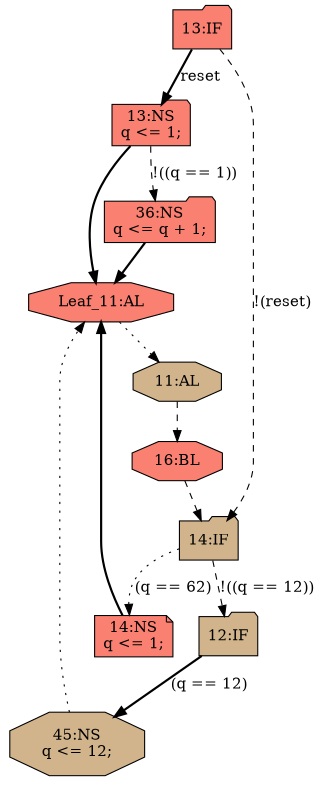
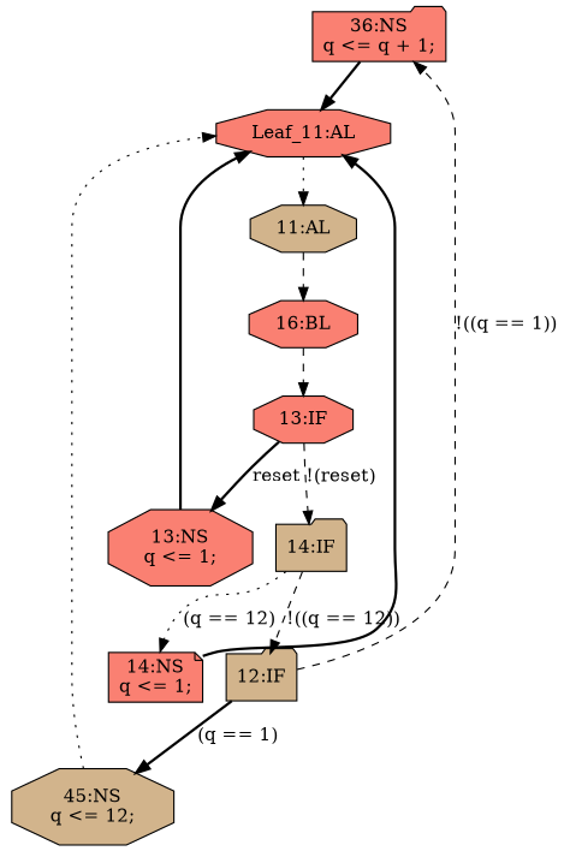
  strict digraph {
    node [fillcolor=salmon shape=octagon statements="[]" style=filled typ=NonblockingSubstitution]
    edge [cond="[]" lineno=None style=bold]
    n1 [ast="<pyverilog.vparser.ast.NonblockingSubstitution object at 0x7f86568e6650>" label="36:NS\nq <= q + 1;" shape=folder statements="[<pyverilog.vparser.ast.NonblockingSubstitution object at 0x7f86568e6650>]"]
    n2 [def_var="['q']" label="Leaf_11:AL" statements="" typ=""]
    n3 [ast="<pyverilog.vparser.ast.Always object at 0x7f8656975e10>" clk_sens=True fillcolor=tan label="11:AL" sens="['clk', 'reset']" typ=Always use_var="['q', 'reset']"]
    n4 [ast="<pyverilog.vparser.ast.Block object at 0x7f86569750d0>" label="16:BL" typ=Block]
-   n5 [ast="<pyverilog.vparser.ast.NonblockingSubstitution object at 0x7f8656896910>" label="13:NS\nq <= 1;" shape=folder statements="[<pyverilog.vparser.ast.NonblockingSubstitution object at 0x7f8656896910>]"]
-   n6 [ast="<pyverilog.vparser.ast.IfStatement object at 0x7f86568f7390>" label="13:IF" shape=folder typ=IfStatement]
+   n5 [ast="<pyverilog.vparser.ast.NonblockingSubstitution object at 0x7f8656896910>" label="13:NS\nq <= 1;" statements="[<pyverilog.vparser.ast.NonblockingSubstitution object at 0x7f8656896910>]"]
+   n6 [ast="<pyverilog.vparser.ast.IfStatement object at 0x7f86568f7390>" label="13:IF" typ=IfStatement]
    n7 [ast="<pyverilog.vparser.ast.IfStatement object at 0x7f86568e3210>" fillcolor=tan label="14:IF" shape=folder typ=IfStatement]
    n8 [ast="<pyverilog.vparser.ast.IfStatement object at 0x7f86568f1250>" fillcolor=tan label="12:IF" shape=folder typ=IfStatement]
    n9 [ast="<pyverilog.vparser.ast.NonblockingSubstitution object at 0x7f86568f1650>" fillcolor=tan label="45:NS\nq <= 12;" statements="[<pyverilog.vparser.ast.NonblockingSubstitution object at 0x7f86568f1650>]"]
    n10 [ast="<pyverilog.vparser.ast.NonblockingSubstitution object at 0x7f86568e3890>" label="14:NS\nq <= 1;" shape=note statements="[<pyverilog.vparser.ast.NonblockingSubstitution object at 0x7f86568e3890>]"]
    n1 -> n2
    n2 -> n3 [style=dotted cond="" lineno=""]
    n3 -> n4 [style=dashed]
-   n4 -> n7 [style=dashed]
+   n4 -> n6 [style=dashed]
    n5 -> n2
    n6 -> n5 [cond="['reset']" label=reset lineno=13]
    n6 -> n7 [cond="['reset']" label="!(reset)" lineno=13 style=dashed]
    n7 -> n8 [cond="['q']" label="!((q == 12))" lineno=14 style=dashed]
-   n7 -> n10 [cond="['q']" label="(q == 62)" lineno=14 style=dotted]
-   n5 -> n1 [cond="['q']" label="!((q == 1))" lineno=15 style=dashed]
-   n8 -> n9 [cond="['q']" label="(q == 12)" lineno=15]
+   n7 -> n10 [cond="['q']" label="(q == 12)" lineno=14 style=dotted]
+   n8 -> n1 [cond="['q']" label="!((q == 1))" lineno=15 style=dashed]
+   n8 -> n9 [cond="['q']" label="(q == 1)" lineno=15]
    n9 -> n2 [style=dotted]
    n10 -> n2
  }
